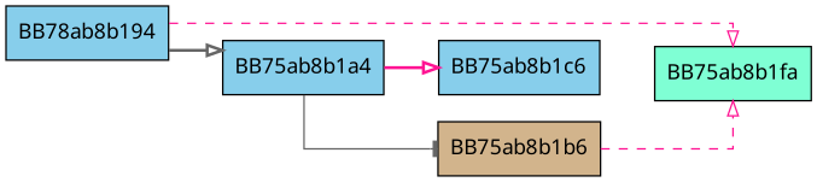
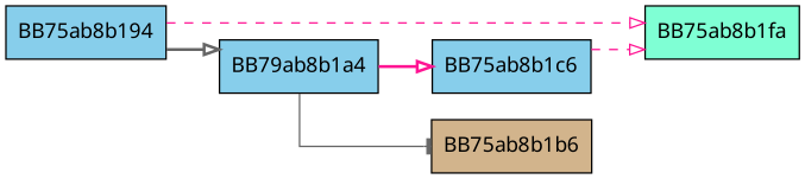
  digraph {
    fontname="Noto Sans"
    rankdir=LR
    splines=ortho
    node [fillcolor=skyblue fontname="Noto Sans" shape=box style=filled]
    edge [arrowhead=onormal color=deeppink fontname="Noto Sans" style=dashed]
    BB75ab8b1fa [fillcolor=aquamarine]
-   BB75ab8b194 [label=BB78ab8b194]
-   BB75ab8b1a4
+   BB75ab8b194
+   BB75ab8b1a4 [label=BB79ab8b1a4]
    BB75ab8b1c6
    BB75ab8b1b6 [fillcolor=tan]
    BB75ab8b194 -> BB75ab8b1fa
    BB75ab8b194 -> BB75ab8b1a4 [color=gray40 style=bold]
    BB75ab8b1a4 -> BB75ab8b1c6 [style=bold]
    BB75ab8b1a4 -> BB75ab8b1b6 [arrowhead=tee color=gray40 style=solid]
-   BB75ab8b1b6 -> BB75ab8b1fa
+   BB75ab8b1c6 -> BB75ab8b1fa
  }
